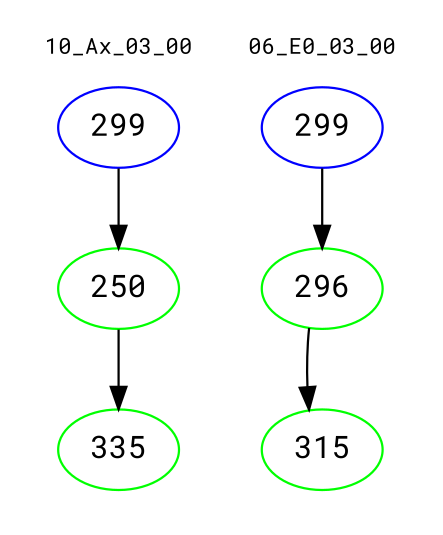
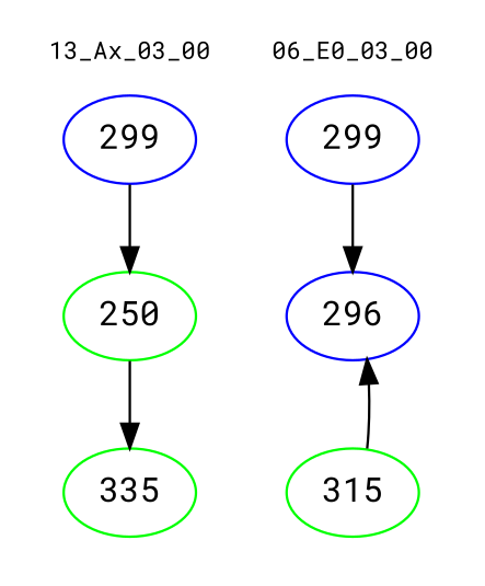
  digraph {
    fontname="Roboto Mono"
    node [color=green fontname="Roboto Mono"]
    edge [color=black fontname="Roboto Mono"]
    n1 [color=blue label=299]
    n2 [label=250]
    n3 [label=335]
    n4 [color=blue label=299]
-   n5 [label=296]
+   n5 [color=blue label=296]
    n6 [label=315]
    subgraph cluster_1 {
      color=white
      fontsize=10
-     label="10_Ax_03_00"
+     label="13_Ax_03_00"
      n1
      n2
      n3
    }
    subgraph cluster_2 {
      color=white
      fontsize=10
      label="06_E0_03_00"
      n4
      n5
      n6
    }
    n1 -> n2
    n2 -> n3
    n4 -> n5
-   n5 -> n6
+   n6 -> n5
  }
